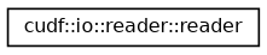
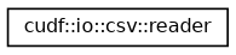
  digraph {
    rankdir=LR
-   n1 [color=black fillcolor=white fontname=Helvetica fontsize=10 height=0.2 label="cudf::io::reader::reader" shape=record style=filled width=0.4]
+   n1 [color=black fillcolor=white fontname=Helvetica fontsize=10 height=0.2 label="cudf::io::csv::reader" shape=record style=filled width=0.4]
  }
